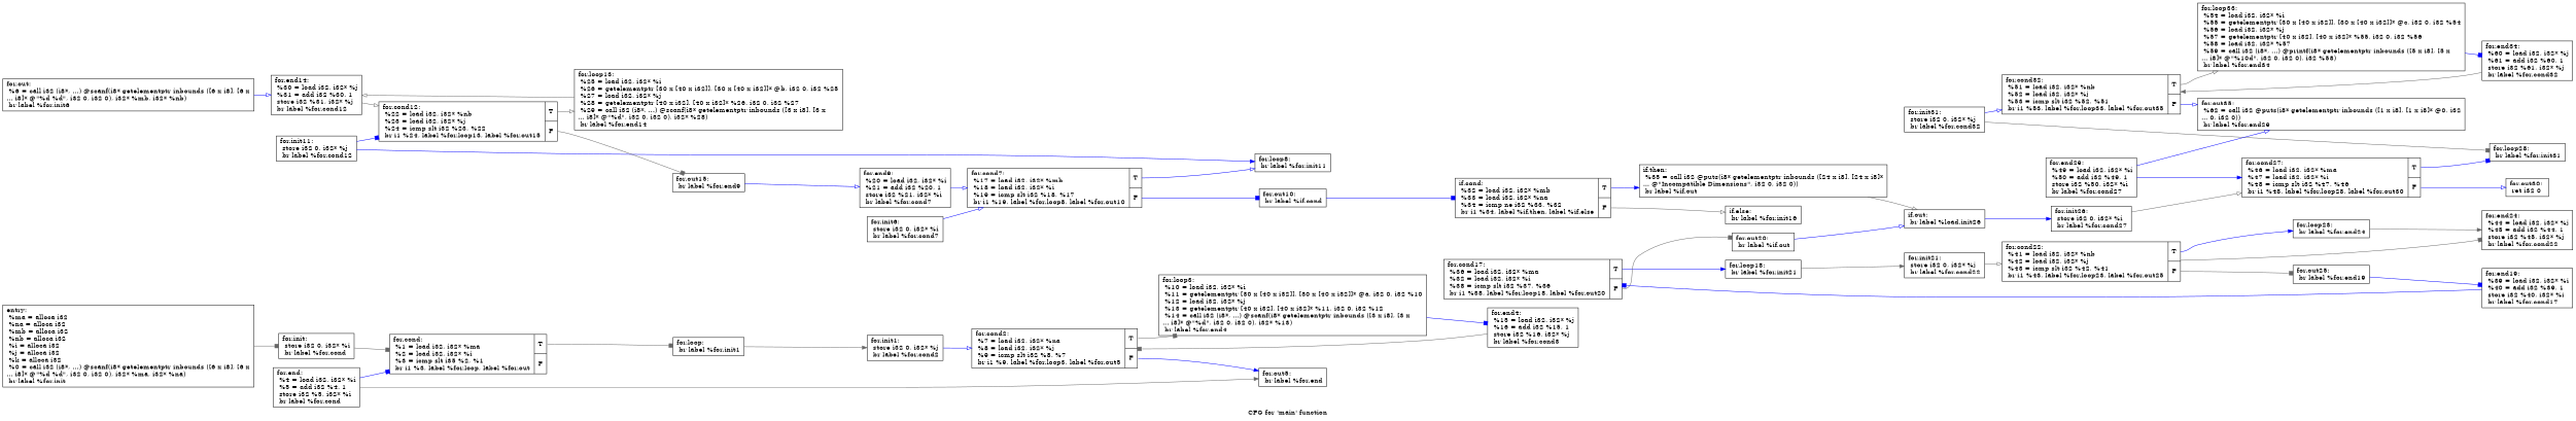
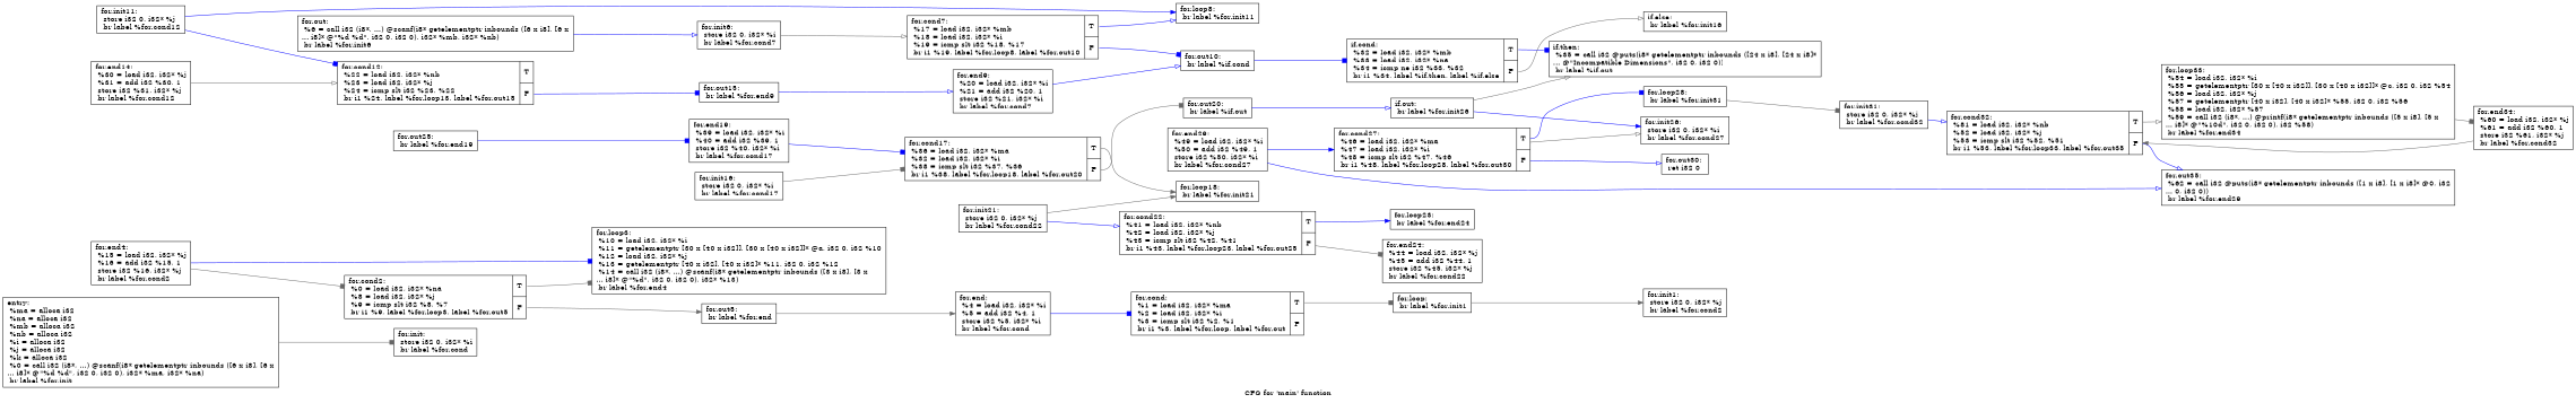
  digraph {
    label="CFG for 'main' function"
    rankdir=LR
    node [shape=record]
    edge [arrowhead=box color=blue]
    n1 [label="{entry:\l  %ma = alloca i32\l  %na = alloca i32\l  %mb = alloca i32\l  %nb = alloca i32\l  %i = alloca i32\l  %j = alloca i32\l  %k = alloca i32\l  %0 = call i32 (i8*, ...) @scanf(i8* getelementptr inbounds ([6 x i8], [6 x\l... i8]* @\"%d %d\", i32 0, i32 0), i32* %ma, i32* %na)\l  br label %for.init\l}"]
    n2 [label="{for.init:                                         \l  store i32 0, i32* %i\l  br label %for.cond\l}"]
-   n3 [label="{for.cond:                                         \l  %1 = load i32, i32* %ma\l  %2 = load i32, i32* %i\l  %3 = icmp slt i35 %2, %1\l  br i1 %3, label %for.loop, label %for.out\l|{<s0>T|<s1>F}}"]
+   n3 [label="{for.cond:                                         \l  %1 = load i32, i32* %ma\l  %2 = load i32, i32* %i\l  %3 = icmp slt i32 %2, %1\l  br i1 %3, label %for.loop, label %for.out\l|{<s0>T|<s1>F}}"]
    n4 [label="{for.loop:                                         \l  br label %for.init1\l}"]
    n5 [label="{for.init1:                                        \l  store i32 0, i32* %j\l  br label %for.cond2\l}"]
    n6 [label="{for.out:                                          \l  %6 = call i32 (i8*, ...) @scanf(i8* getelementptr inbounds ([6 x i8], [6 x\l... i8]* @\"%d %d\", i32 0, i32 0), i32* %mb, i32* %nb)\l  br label %for.init6\l}"]
    n7 [label="{for.init6:                                        \l  store i32 0, i32* %i\l  br label %for.cond7\l}"]
-   n8 [label="{for.cond2:                                        \l  %7 = load i32, i32* %na\l  %8 = load i32, i32* %j\l  %9 = icmp slt i32 %8, %7\l  br i1 %9, label %for.loop3, label %for.out5\l|{<s0>T|<s1>F}}"]
+   n8 [label="{for.cond2:                                        \l  %0 = load i32, i32* %na\l  %8 = load i32, i32* %j\l  %9 = icmp slt i32 %8, %7\l  br i1 %9, label %for.loop3, label %for.out5\l|{<s0>T|<s1>F}}"]
    n9 [label="{for.cond7:                                        \l  %17 = load i32, i32* %mb\l  %18 = load i32, i32* %i\l  %19 = icmp slt i32 %18, %17\l  br i1 %19, label %for.loop8, label %for.out10\l|{<s0>T|<s1>F}}"]
    n10 [label="{for.loop3:                                        \l  %10 = load i32, i32* %i\l  %11 = getelementptr [30 x [40 x i32]], [30 x [40 x i32]]* @a, i32 0, i32 %10\l  %12 = load i32, i32* %j\l  %13 = getelementptr [40 x i32], [40 x i32]* %11, i32 0, i32 %12\l  %14 = call i32 (i8*, ...) @scanf(i8* getelementptr inbounds ([3 x i8], [3 x\l... i8]* @\"%d\", i32 0, i32 0), i32* %13)\l  br label %for.end4\l}"]
    n11 [label="{for.out5:                                         \l  br label %for.end\l}"]
    n12 [label="{for.end:                                          \l  %4 = load i32, i32* %i\l  %5 = add i32 %4, 1\l  store i32 %5, i32* %i\l  br label %for.cond\l}"]
    n13 [label="{for.loop8:                                        \l  br label %for.init11\l}"]
    n14 [label="{for.out10:                                        \l  br label %if.cond\l}"]
-   n15 [label="{for.end4:                                         \l  %15 = load i32, i32* %j\l  %16 = add i32 %15, 1\l  store i32 %16, i32* %j\l  br label %for.cond3\l}"]
+   n15 [label="{for.end4:                                         \l  %15 = load i32, i32* %j\l  %16 = add i32 %15, 1\l  store i32 %16, i32* %j\l  br label %for.cond2\l}"]
    n16 [label="{if.cond:                                          \l  %32 = load i32, i32* %mb\l  %33 = load i32, i32* %na\l  %34 = icmp ne i32 %33, %32\l  br i1 %34, label %if.then, label %if.else\l|{<s0>T|<s1>F}}"]
    n17 [label="{for.init11:                                       \l  store i32 0, i32* %j\l  br label %for.cond12\l}"]
    n18 [label="{for.cond12:                                       \l  %22 = load i32, i32* %nb\l  %23 = load i32, i32* %j\l  %24 = icmp slt i32 %23, %22\l  br i1 %24, label %for.loop13, label %for.out15\l|{<s0>T|<s1>F}}"]
    n19 [label="{if.then:                                          \l  %35 = call i32 @puts(i8* getelementptr inbounds ([24 x i8], [24 x i8]*\l... @\"Incompatible Dimensions\", i32 0, i32 0))\l  br label %if.out\l}"]
    n20 [label="{if.else:                                          \l  br label %for.init16\l}"]
-   n21 [label="{for.loop13:                                       \l  %25 = load i32, i32* %i\l  %26 = getelementptr [30 x [40 x i32]], [30 x [40 x i32]]* @b, i32 0, i32 %25\l  %27 = load i32, i32* %j\l  %28 = getelementptr [40 x i32], [40 x i32]* %26, i32 0, i32 %27\l  %29 = call i32 (i8*, ...) @scanf(i8* getelementptr inbounds ([3 x i8], [3 x\l... i8]* @\"%d\", i32 0, i32 0), i32* %28)\l  br label %for.end14\l}"]
    n22 [label="{for.out15:                                        \l  br label %for.end9\l}"]
    n23 [label="{for.end9:                                         \l  %20 = load i32, i32* %i\l  %21 = add i32 %20, 1\l  store i32 %21, i32* %i\l  br label %for.cond7\l}"]
-   n24 [label="{if.out:                                           \l  br label %load.init26\l}"]
+   n24 [label="{if.out:                                           \l  br label %for.init26\l}"]
    n25 [label="{for.end14:                                        \l  %30 = load i32, i32* %j\l  %31 = add i32 %30, 1\l  store i32 %31, i32* %j\l  br label %for.cond12\l}"]
    n26 [label="{for.init26:                                       \l  store i32 0, i32* %i\l  br label %for.cond27\l}"]
+   n27 [label="{for.init16:                                       \l  store i32 0, i32* %i\l  br label %for.cond17\l}"]
    n28 [label="{for.cond17:                                       \l  %36 = load i32, i32* %ma\l  %32 = load i32, i32* %i\l  %38 = icmp slt i32 %37, %36\l  br i1 %38, label %for.loop18, label %for.out20\l|{<s0>T|<s1>F}}"]
    n29 [label="{for.cond27:                                       \l  %46 = load i32, i32* %ma\l  %47 = load i32, i32* %i\l  %48 = icmp slt i32 %47, %46\l  br i1 %48, label %for.loop28, label %for.out30\l|{<s0>T|<s1>F}}"]
    n30 [label="{for.loop18:                                       \l  br label %for.init21\l}"]
    n31 [label="{for.out20:                                        \l  br label %if.out\l}"]
    n32 [label="{for.loop28:                                       \l  br label %for.init31\l}"]
    n33 [label="{for.out30:                                        \l  ret i32 0\l}"]
    n34 [label="{for.init21:                                       \l  store i32 0, i32* %j\l  br label %for.cond22\l}"]
    n35 [label="{for.cond22:                                       \l  %41 = load i32, i32* %nb\l  %42 = load i32, i32* %j\l  %43 = icmp slt i32 %42, %41\l  br i1 %43, label %for.loop23, label %for.out25\l|{<s0>T|<s1>F}}"]
    n36 [label="{for.loop23:                                       \l  br label %for.end24\l}"]
    n37 [label="{for.out25:                                        \l  br label %for.end19\l}"]
    n38 [label="{for.end24:                                        \l  %44 = load i32, i32* %j\l  %45 = add i32 %44, 1\l  store i32 %45, i32* %j\l  br label %for.cond22\l}"]
    n39 [label="{for.end19:                                        \l  %39 = load i32, i32* %i\l  %40 = add i32 %39, 1\l  store i32 %40, i32* %i\l  br label %for.cond17\l}"]
    n40 [label="{for.init31:                                       \l  store i32 0, i32* %j\l  br label %for.cond32\l}"]
-   n41 [label="{for.cond32:                                       \l  %51 = load i32, i32* %nb\l  %52 = load i32, i32* %j\l  %53 = icmp slt i32 %52, %51\l  br i1 %53, label %for.loop33, label %for.out35\l|{<s0>T|<s1>F}}"]
+   n41 [label="{for.cond32:                                       \l  %81 = load i32, i32* %nb\l  %52 = load i32, i32* %j\l  %53 = icmp slt i32 %52, %51\l  br i1 %53, label %for.loop33, label %for.out35\l|{<s0>T|<s1>F}}"]
    n42 [label="{for.loop33:                                       \l  %54 = load i32, i32* %i\l  %55 = getelementptr [30 x [40 x i32]], [30 x [40 x i32]]* @c, i32 0, i32 %54\l  %56 = load i32, i32* %j\l  %57 = getelementptr [40 x i32], [40 x i32]* %55, i32 0, i32 %56\l  %58 = load i32, i32* %57\l  %59 = call i32 (i8*, ...) @printf(i8* getelementptr inbounds ([5 x i8], [5 x\l... i8]* @\"%10d\", i32 0, i32 0), i32 %58)\l  br label %for.end34\l}"]
    n43 [label="{for.out35:                                        \l  %62 = call i32 @puts(i8* getelementptr inbounds ([1 x i8], [1 x i8]* @0, i32\l... 0, i32 0))\l  br label %for.end29\l}"]
    n44 [label="{for.end29:                                        \l  %49 = load i32, i32* %i\l  %50 = add i32 %49, 1\l  store i32 %50, i32* %i\l  br label %for.cond27\l}"]
    n45 [label="{for.end34:                                        \l  %60 = load i32, i32* %j\l  %61 = add i32 %60, 1\l  store i32 %61, i32* %j\l  br label %for.cond32\l}"]
    n1 -> n2 [color=gray40]
-   n2 -> n3 [color=gray40]
    n3 -> n4 [color=gray40 tailport=s0]
    n4 -> n5 [arrowhead=normal color=gray40]
-   n5 -> n8 [arrowhead=onormal]
-   n6 -> n25 [arrowhead=onormal]
-   n7 -> n9 [arrowhead=onormal]
+   n6 -> n7 [arrowhead=onormal]
+   n7 -> n9 [arrowhead=onormal color=gray40]
    n8 -> n10 [color=gray40 tailport=s0]
-   n8 -> n11 [arrowhead=normal tailport=s1]
+   n8 -> n11 [arrowhead=normal color=gray40 tailport=s1]
    n9 -> n13 [arrowhead=onormal tailport=s0]
    n9 -> n14 [tailport=s1]
-   n10 -> n15
-   n12 -> n11 [arrowhead=normal color=gray40]
+   n15 -> n10
+   n11 -> n12 [arrowhead=normal color=gray40]
    n12 -> n3
    n14 -> n16
    n15 -> n8 [color=gray40]
-   n16 -> n19 [arrowhead=normal tailport=s0]
+   n16 -> n19 [tailport=s0]
    n16 -> n20 [arrowhead=onormal color=gray40 tailport=s1]
    n17 -> n13 [arrowhead=normal]
    n17 -> n18
-   n18 -> n21 [arrowhead=onormal color=gray40 tailport=s0]
-   n18 -> n22 [color=gray40 tailport=s1]
-   n19 -> n24 [arrowhead=onormal color=gray40]
-   n21 -> n25 [arrowhead=onormal color=gray40]
+   n18 -> n22 [tailport=s1]
+   n24 -> n19 [arrowhead=onormal color=gray40]
    n22 -> n23 [arrowhead=onormal]
-   n23 -> n9 [arrowhead=onormal]
+   n23 -> n14 [arrowhead=onormal]
    n24 -> n26 [arrowhead=normal]
    n25 -> n18 [arrowhead=onormal color=gray40]
-   n26 -> n29 [arrowhead=onormal color=gray40]
-   n28 -> n30 [arrowhead=normal tailport=s0]
+   n29 -> n26 [arrowhead=onormal color=gray40]
+   n27 -> n28 [color=gray40]
+   n28 -> n30 [arrowhead=normal color=gray40 tailport=s0]
    n28 -> n31 [color=gray40 tailport=s1]
    n29 -> n32 [tailport=s0]
    n29 -> n33 [arrowhead=onormal tailport=s1]
-   n30 -> n34 [arrowhead=normal color=gray40]
+   n34 -> n30 [arrowhead=normal color=gray40]
    n31 -> n24 [arrowhead=onormal]
-   n40 -> n32 [color=gray40]
-   n34 -> n35 [arrowhead=onormal color=gray40]
+   n32 -> n40 [color=gray40]
+   n34 -> n35 [arrowhead=onormal]
    n35 -> n36 [arrowhead=normal tailport=s0]
-   n35 -> n37 [color=gray40 tailport=s1]
    n35 -> n38 [color=gray40]
-   n36 -> n38 [arrowhead=normal color=gray40]
    n37 -> n39
    n39 -> n28
    n40 -> n41 [arrowhead=onormal]
    n41 -> n42 [arrowhead=onormal color=gray40 tailport=s0]
    n41 -> n43 [arrowhead=onormal tailport=s1]
-   n42 -> n45
+   n42 -> n45 [color=gray40]
    n44 -> n29 [arrowhead=normal]
    n44 -> n43 [arrowhead=onormal]
    n45 -> n41 [arrowhead=normal color=gray40]
  }
